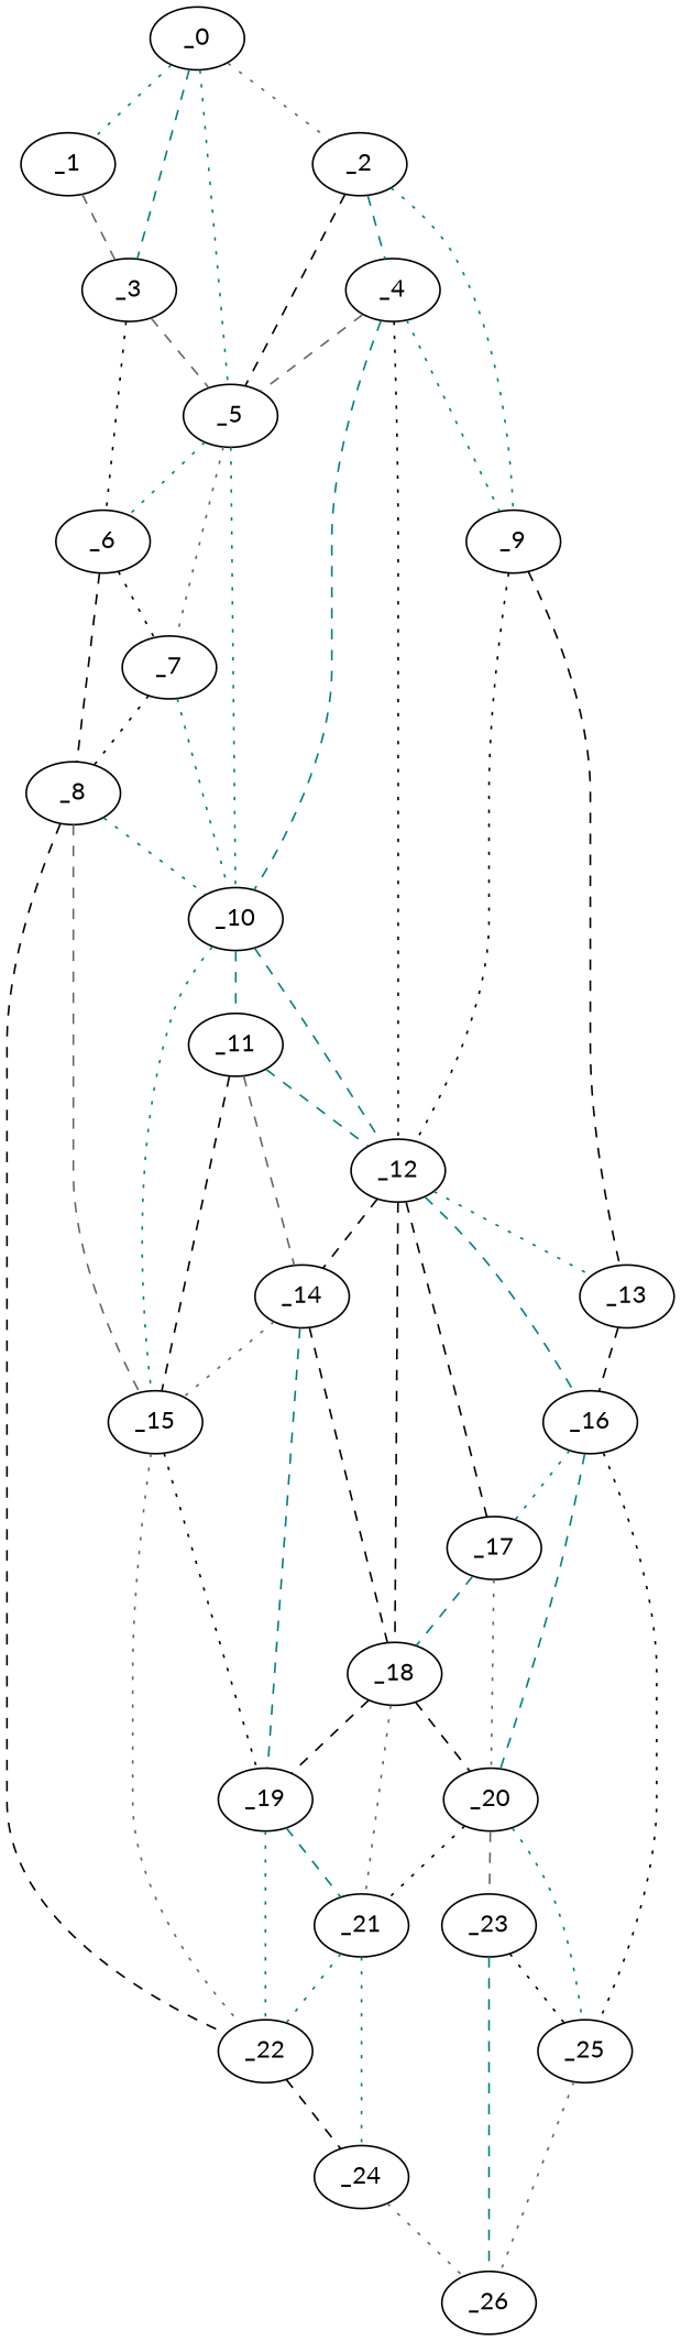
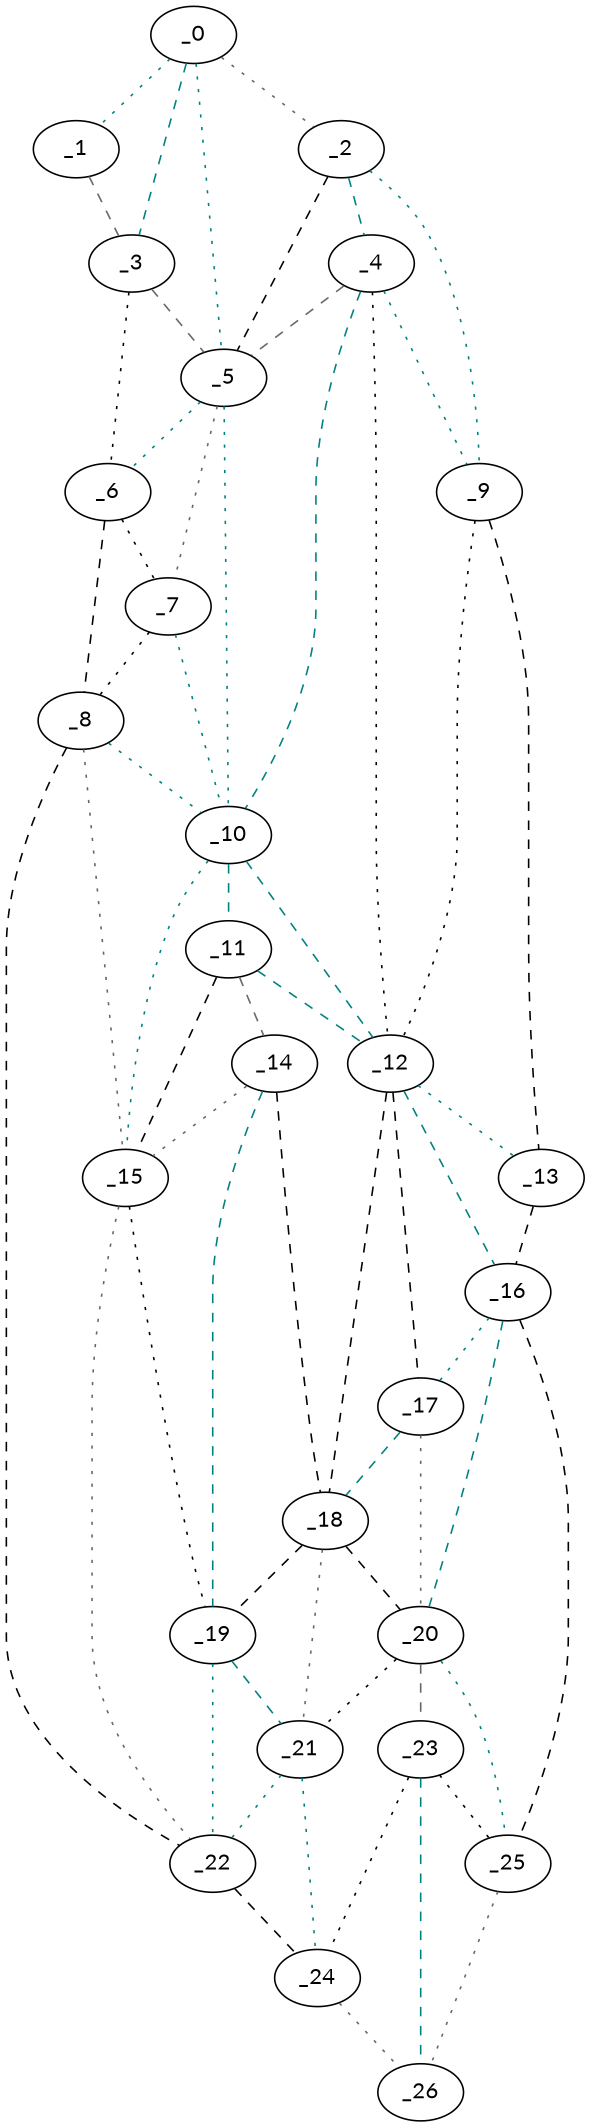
  graph {
    fontname=Lato
    node [fontname=Lato x=5 y=70]
    edge [color=teal fontname=Lato style=dotted valence=2]
    _1 [y=78]
    _0
    _2 [x=6 y=62]
    _3 [x=11 y=81]
    _5 [x=37 y=72]
    _4 [x=36 y=52]
    _9 [x=52 y=42]
    _6 [x=40 y=90]
    _10 [x=54 y=76]
    _7 [x=42 y=80]
    _12 [x=66 y=62]
    _13 [x=68 y=40]
    _8 [x=51 y=89]
    _15 [x=72 y=81]
    _11 [x=64 y=69]
    _14 [x=70]
    _16 [x=81 y=41]
    _17 [x=88 y=46]
    _18 [x=92 y=53]
    _22 [x=104]
    _19 [x=92 y=69]
    _20 [x=100 y=46]
    _25 [x=126 y=49]
    _21 [x=104 y=61]
    _24 [x=121 y=62]
    _26 [x=127 y=57]
    _23 [x=115 y=52]
    _1 -- _3 [color=gray40 style=dashed valence=1]
    _0 -- _1 [valence=1]
    _0 -- _2 [color=gray40 valence=1]
    _0 -- _3 [style=dashed valence=1]
    _0 -- _5
    _2 -- _5 [color=black style=dashed]
    _2 -- _4 [style=dashed]
    _2 -- _9 [valence=1]
    _3 -- _5 [color=gray40 style=dashed]
    _3 -- _6 [color=black valence=1]
    _5 -- _6 [valence=1]
    _5 -- _10
    _5 -- _7 [color=gray40]
    _4 -- _5 [color=gray40 style=dashed]
    _4 -- _9
    _4 -- _10 [style=dashed]
    _4 -- _12 [color=black valence=1]
    _9 -- _12 [color=black]
    _9 -- _13 [color=black style=dashed valence=1]
    _6 -- _7 [color=black]
    _6 -- _8 [color=black style=dashed valence=1]
    _10 -- _12 [style=dashed]
    _10 -- _15
    _10 -- _11 [style=dashed valence=1]
    _7 -- _10
    _7 -- _8 [color=black]
    _12 -- _13
-   _12 -- _14 [color=black style=dashed]
    _12 -- _16 [style=dashed]
    _12 -- _17 [color=black style=dashed]
    _12 -- _18 [color=black style=dashed]
    _13 -- _16 [color=black style=dashed valence=1]
    _8 -- _10
-   _8 -- _15 [color=gray40 style=dashed valence=1]
+   _8 -- _15 [color=gray40 valence=1]
    _8 -- _22 [color=black style=dashed valence=1]
    _15 -- _22 [color=gray40]
    _15 -- _19 [color=black]
    _11 -- _12 [style=dashed]
    _11 -- _15 [color=black style=dashed valence=1]
    _11 -- _14 [color=gray40 style=dashed]
    _14 -- _15 [color=gray40]
    _14 -- _18 [color=black style=dashed valence=1]
    _14 -- _19 [style=dashed]
    _16 -- _17
    _16 -- _20 [style=dashed]
-   _16 -- _25 [color=black valence=1]
+   _16 -- _25 [color=black style=dashed valence=1]
    _17 -- _18 [style=dashed]
    _17 -- _20 [color=gray40]
    _18 -- _19 [color=black style=dashed]
    _18 -- _20 [color=black style=dashed valence=1]
    _18 -- _21 [color=gray40]
    _22 -- _24 [color=black style=dashed valence=1]
    _19 -- _22
    _19 -- _21 [style=dashed valence=1]
    _20 -- _25
    _20 -- _21 [color=black]
    _20 -- _23 [color=gray40 style=dashed valence=1]
    _25 -- _26 [color=gray40 valence=1]
    _21 -- _22 [valence=1]
    _21 -- _24
    _24 -- _26 [color=gray40 valence=1]
    _23 -- _25 [color=black valence=1]
+   _23 -- _24 [color=black valence=1]
    _23 -- _26 [style=dashed]
  }
